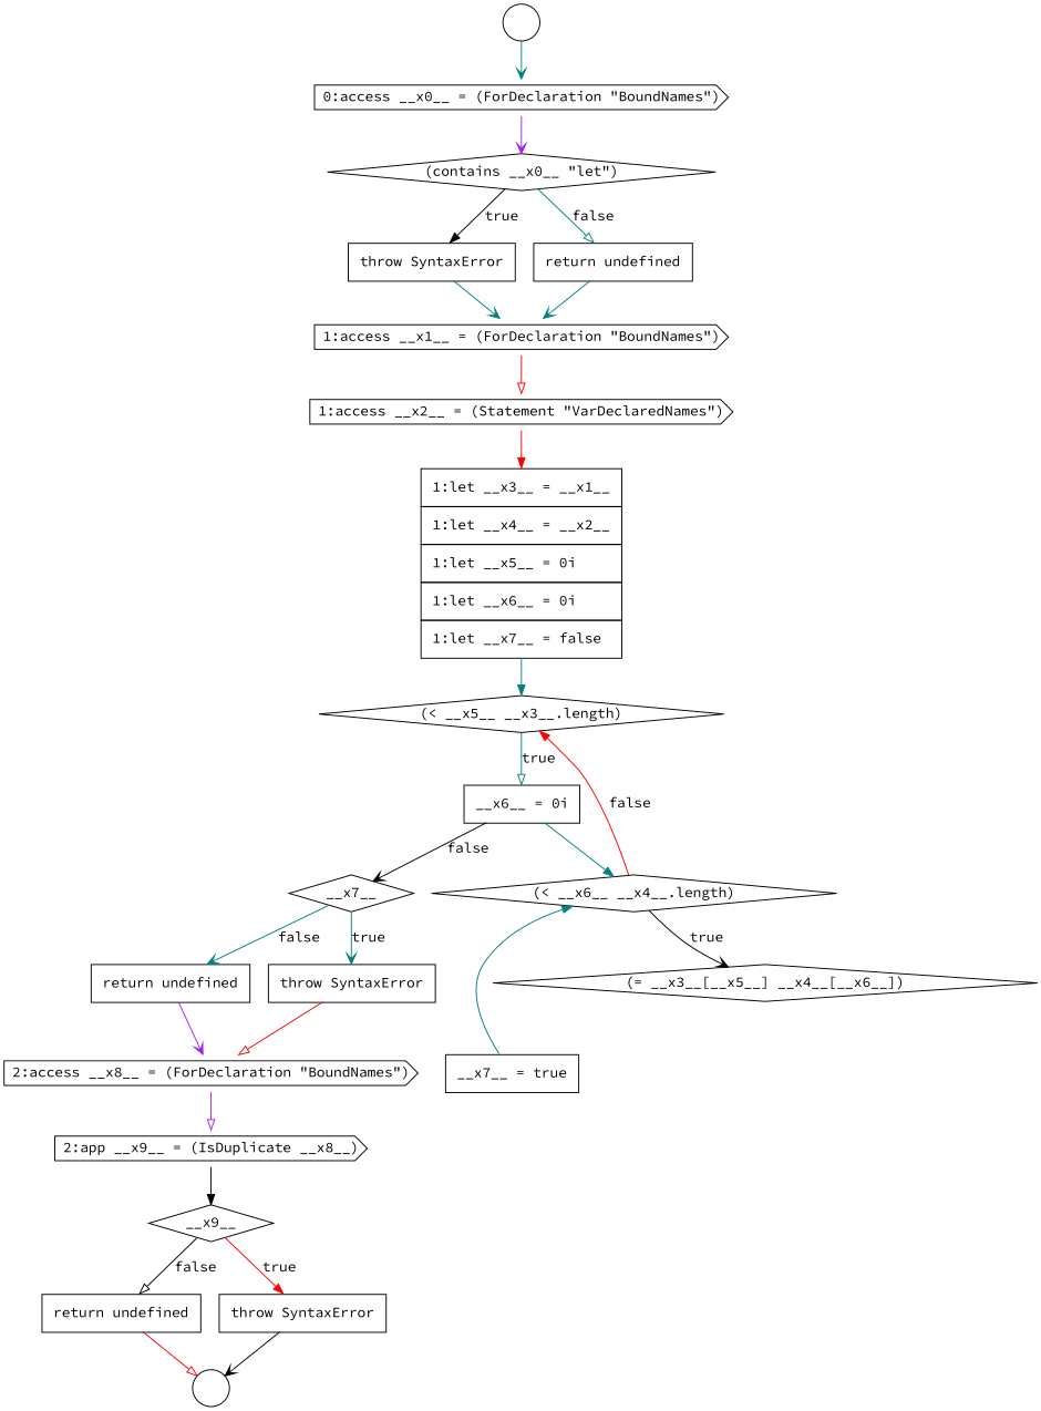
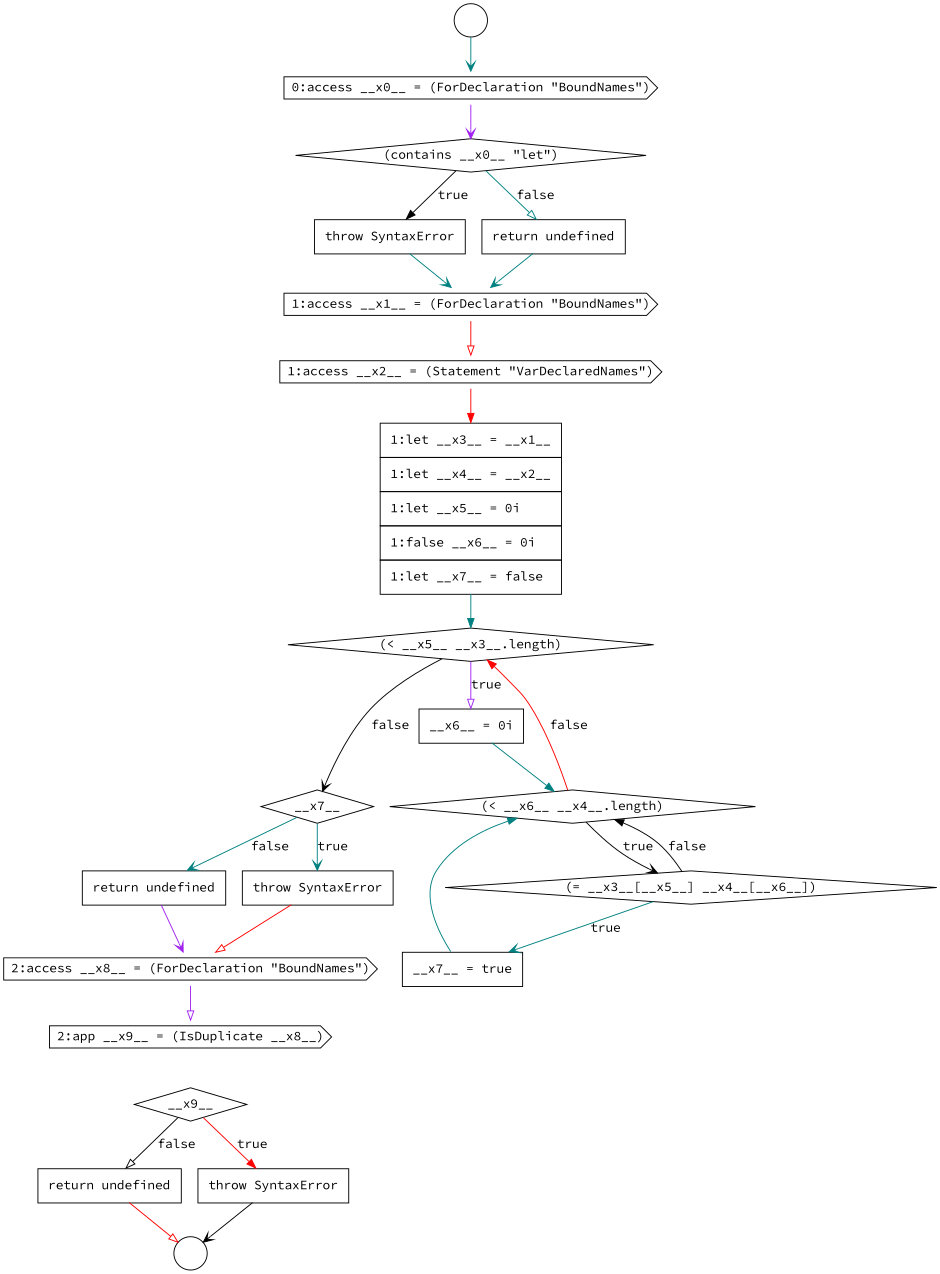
  digraph {
    fontname="Source Code Pro"
    node [color=black fillcolor=white fontname="Source Code Pro" shape=none style=filled]
    edge [arrowhead=vee color=teal fontname="Source Code Pro"]
    n1 [label=<<font color="black">     <table border="0" cellborder="1" cellspacing="0" cellpadding="10">       <tr><td align="left">return undefined</td></tr>     </table>   </font>> margin=0]
    n2 [label=" " shape=circle]
    n3 [label=<<font color="black">     <table border="0" cellborder="1" cellspacing="0" cellpadding="10">       <tr><td align="left">throw SyntaxError</td></tr>     </table>   </font>> margin=0]
    n4 [label=<<font color="black">     <table border="0" cellborder="1" cellspacing="0" cellpadding="10">       <tr><td align="left">return undefined</td></tr>     </table>   </font>> margin=0]
    n5 [label=<<font color="black">2:access __x8__ = (ForDeclaration &quot;BoundNames&quot;)</font>> shape=cds]
    n6 [label=<<font color="black">2:app __x9__ = (IsDuplicate __x8__)</font>> shape=cds]
    n7 [label=<<font color="black">__x9__</font>> shape=diamond]
    n8 [label=<<font color="black">1:access __x2__ = (Statement &quot;VarDeclaredNames&quot;)</font>> shape=cds]
-   n9 [label=<<font color="black">     <table border="0" cellborder="1" cellspacing="0" cellpadding="10">       <tr><td align="left">1:let __x3__ = __x1__</td></tr>       <tr><td align="left">1:let __x4__ = __x2__</td></tr>       <tr><td align="left">1:let __x5__ = 0i</td></tr>       <tr><td align="left">1:let __x6__ = 0i</td></tr>       <tr><td align="left">1:let __x7__ = false</td></tr>     </table>   </font>> margin=0]
+   n9 [label=<<font color="black">     <table border="0" cellborder="1" cellspacing="0" cellpadding="10">       <tr><td align="left">1:let __x3__ = __x1__</td></tr>       <tr><td align="left">1:let __x4__ = __x2__</td></tr>       <tr><td align="left">1:let __x5__ = 0i</td></tr>       <tr><td align="left">1:false __x6__ = 0i</td></tr>       <tr><td align="left">1:let __x7__ = false</td></tr>     </table>   </font>> margin=0]
    n10 [label=<<font color="black">(&lt; __x5__ __x3__.length)</font>> shape=diamond]
    n11 [label=<<font color="black">     <table border="0" cellborder="1" cellspacing="0" cellpadding="10">       <tr><td align="left">throw SyntaxError</td></tr>     </table>   </font>> margin=0]
    n12 [label=<<font color="black">1:access __x1__ = (ForDeclaration &quot;BoundNames&quot;)</font>> shape=cds]
    n13 [label=<<font color="black">     <table border="0" cellborder="1" cellspacing="0" cellpadding="10">       <tr><td align="left">__x7__ = true</td></tr>     </table>   </font>> margin=0]
    n14 [label=<<font color="black">(&lt; __x6__ __x4__.length)</font>> shape=diamond]
    n15 [label=<<font color="black">(= __x3__[__x5__] __x4__[__x6__])</font>> shape=diamond]
    n16 [label=<<font color="black">     <table border="0" cellborder="1" cellspacing="0" cellpadding="10">       <tr><td align="left">__x6__ = 0i</td></tr>     </table>   </font>> margin=0]
    n17 [label=<<font color="black">__x7__</font>> shape=diamond]
    n18 [label=<<font color="black">     <table border="0" cellborder="1" cellspacing="0" cellpadding="10">       <tr><td align="left">throw SyntaxError</td></tr>     </table>   </font>> margin=0]
    n19 [label=<<font color="black">0:access __x0__ = (ForDeclaration &quot;BoundNames&quot;)</font>> shape=cds]
    n20 [label=<<font color="black">(contains __x0__ &quot;let&quot;)</font>> shape=diamond]
    n21 [label=<<font color="black">     <table border="0" cellborder="1" cellspacing="0" cellpadding="10">       <tr><td align="left">return undefined</td></tr>     </table>   </font>> margin=0]
    n22 [label=" " shape=circle]
    n1 -> n2 [arrowhead=onormal color=red]
    n3 -> n2 [color=black]
    n4 -> n5 [color=purple]
    n5 -> n6 [arrowhead=onormal color=purple]
-   n6 -> n7 [arrowhead=normal color=black]
    n7 -> n1 [arrowhead=onormal color=black label=<<font color="black">false</font>>]
    n7 -> n3 [arrowhead=normal color=red label=<<font color="black">true</font>>]
    n8 -> n9 [arrowhead=normal color=red]
    n9 -> n10 [arrowhead=normal]
-   n10 -> n16 [arrowhead=onormal label=<<font color="black">true</font>>]
-   n16 -> n17 [color=black label=<<font color="black">false</font>>]
+   n10 -> n16 [arrowhead=onormal color=purple label=<<font color="black">true</font>>]
+   n10 -> n17 [color=black label=<<font color="black">false</font>>]
    n11 -> n12
    n12 -> n8 [arrowhead=onormal color=red]
    n13 -> n14 [arrowhead=normal]
    n14 -> n10 [arrowhead=normal color=red label=<<font color="black">false</font>>]
    n14 -> n15 [color=black label=<<font color="black">true</font>>]
+   n15 -> n13 [label=<<font color="black">true</font>>]
+   n15 -> n14 [arrowhead=normal color=black label=<<font color="black">false</font>>]
    n16 -> n14 [arrowhead=normal]
    n17 -> n4 [label=<<font color="black">false</font>>]
    n17 -> n18 [label=<<font color="black">true</font>>]
    n18 -> n5 [arrowhead=onormal color=red]
    n19 -> n20 [color=purple]
    n20 -> n11 [arrowhead=normal color=black label=<<font color="black">true</font>>]
    n20 -> n21 [arrowhead=onormal label=<<font color="black">false</font>>]
    n21 -> n12
    n22 -> n19
  }
